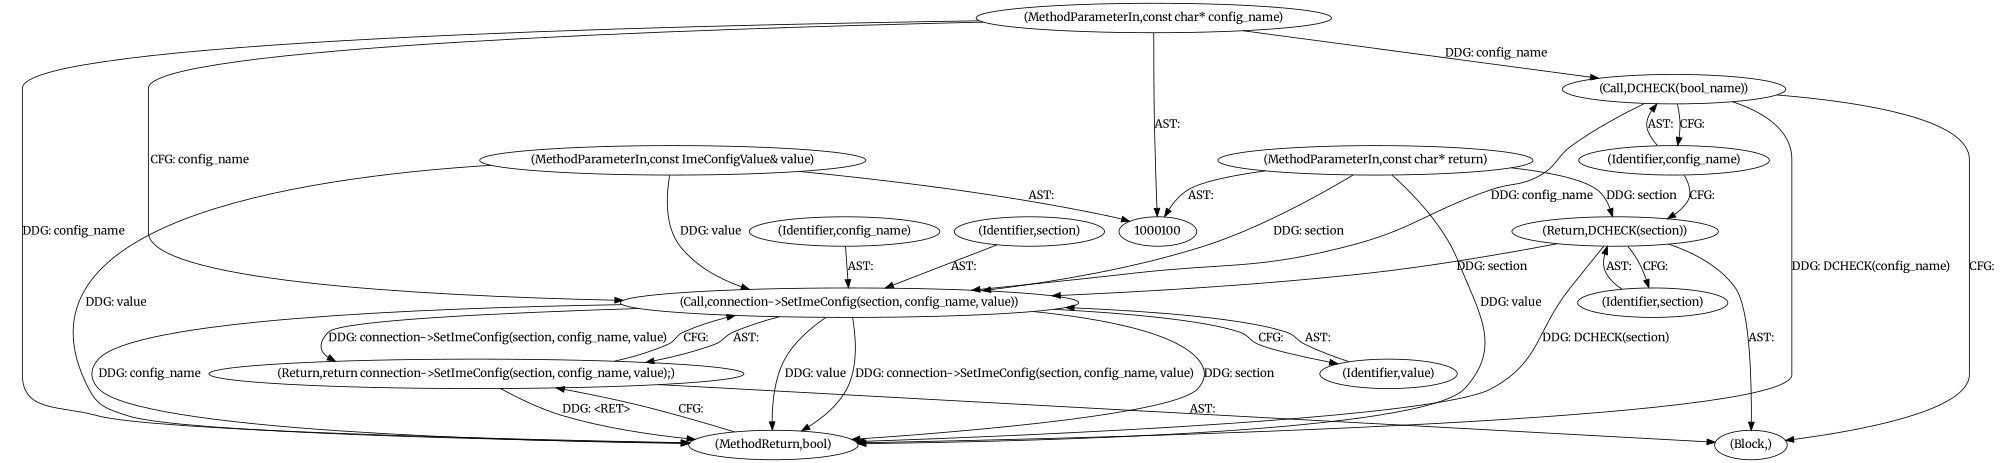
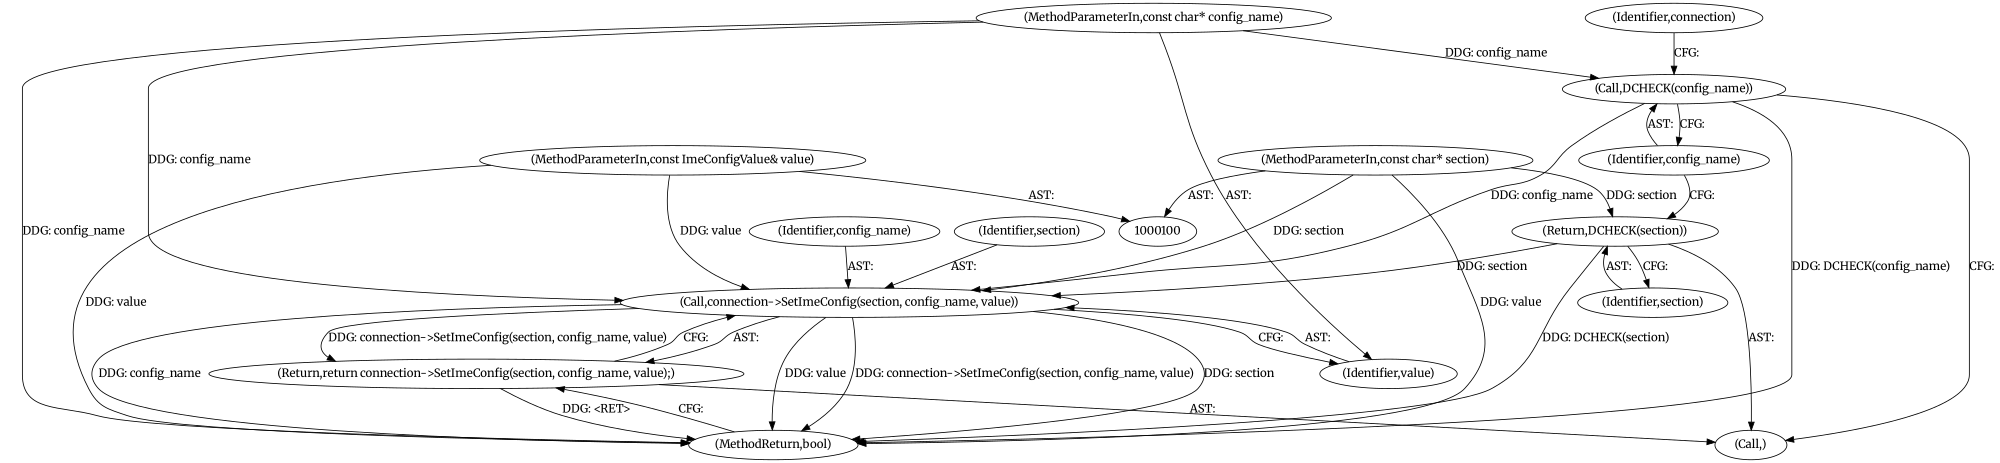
  digraph {
    fontname=Merriweather
    node [fontname=Merriweather]
    edge [fontname=Merriweather]
    n1 [label="(Call,connection->SetImeConfig(section, config_name, value))"]
    n2 [label="(Return,return connection->SetImeConfig(section, config_name, value);)"]
    n3 [label="(Identifier,value)"]
    n4 [label="(MethodReturn,bool)"]
-   n5 [label="(Block,)"]
+   n5 [label="(Call,)"]
    n6 [label="(Return,DCHECK(section))"]
    n7 [label="(Identifier,section)"]
-   n8 [label="(MethodParameterIn,const char* return)"]
+   n8 [label="(MethodParameterIn,const char* section)"]
    1000100
-   n10 [label="(Call,DCHECK(bool_name))"]
+   n10 [label="(Call,DCHECK(config_name))"]
    n11 [label="(Identifier,config_name)"]
    n12 [label="(MethodParameterIn,const char* config_name)"]
    n13 [label="(MethodParameterIn,const ImeConfigValue& value)"]
    n14 [label="(Identifier,config_name)"]
    n15 [label="(Identifier,section)"]
+   n16 [label="(Identifier,connection)"]
    n1 -> n2 [label="AST: "]
    n1 -> n2 [label="DDG: connection->SetImeConfig(section, config_name, value)"]
    n1 -> n3 [label="CFG: "]
    n1 -> n4 [label="DDG: value"]
    n1 -> n4 [label="DDG: connection->SetImeConfig(section, config_name, value)"]
    n1 -> n4 [label="DDG: section"]
    n1 -> n4 [label="DDG: config_name"]
    n2 -> n1 [label="CFG: "]
    n2 -> n4 [label="DDG: <RET>"]
    n2 -> n5 [label="AST: "]
    n3 -> n1 [label="AST: "]
    n4 -> n2 [label="CFG: "]
    n6 -> n1 [label="DDG: section"]
    n6 -> n4 [label="DDG: DCHECK(section)"]
    n6 -> n5 [label="AST: "]
    n6 -> n7 [label="CFG: "]
    n7 -> n6 [label="AST: "]
    n8 -> n1 [label="DDG: section"]
    n8 -> n4 [label="DDG: value"]
    n8 -> n6 [label="DDG: section"]
    n8 -> 1000100 [label="AST: "]
    n10 -> n1 [label="DDG: config_name"]
    n10 -> n4 [label="DDG: DCHECK(config_name)"]
    n10 -> n5 [label="CFG: "]
    n10 -> n11 [label="CFG: "]
    n11 -> n6 [label="CFG: "]
    n11 -> n10 [label="AST: "]
-   n12 -> n1 [label="CFG: config_name"]
+   n12 -> n1 [label="DDG: config_name"]
    n12 -> n4 [label="DDG: config_name"]
-   n12 -> 1000100 [label="AST: "]
+   n12 -> n3 [label="AST: "]
    n12 -> n10 [label="DDG: config_name"]
    n13 -> n1 [label="DDG: value"]
    n13 -> n4 [label="DDG: value"]
    n13 -> 1000100 [label="AST: "]
    n14 -> n1 [label="AST: "]
    n15 -> n1 [label="AST: "]
+   n16 -> n10 [label="CFG: "]
  }
